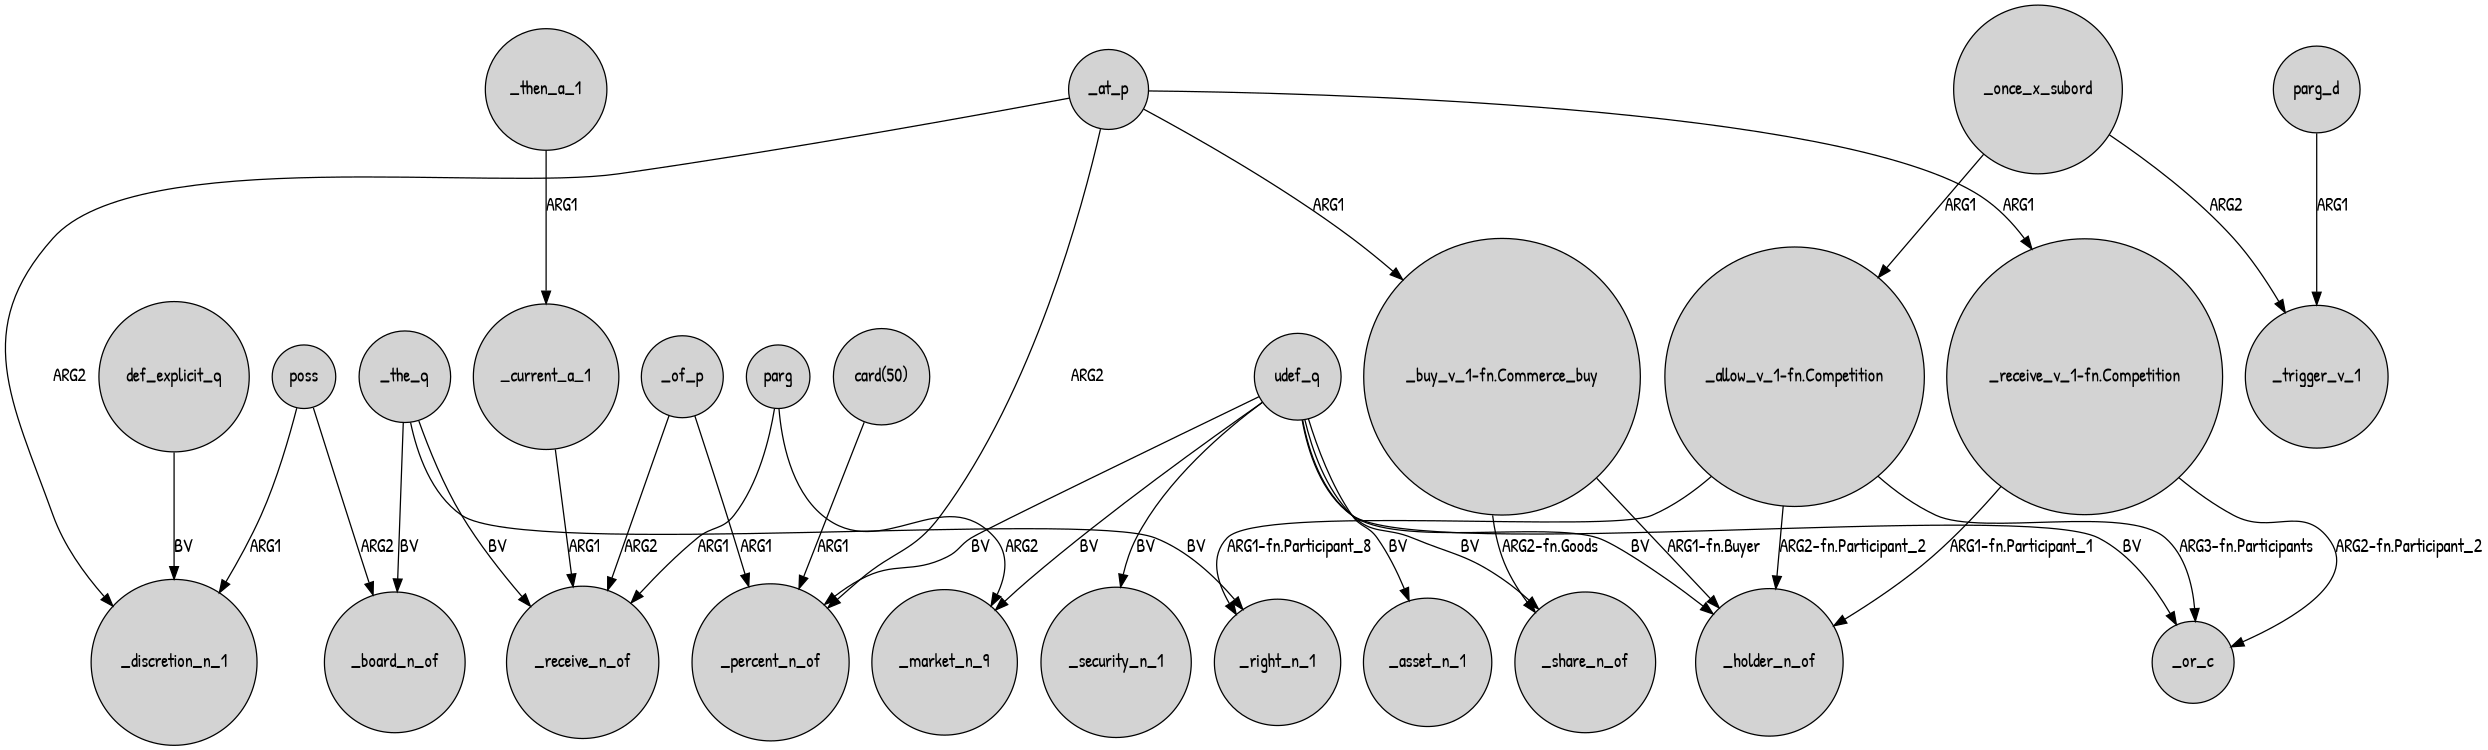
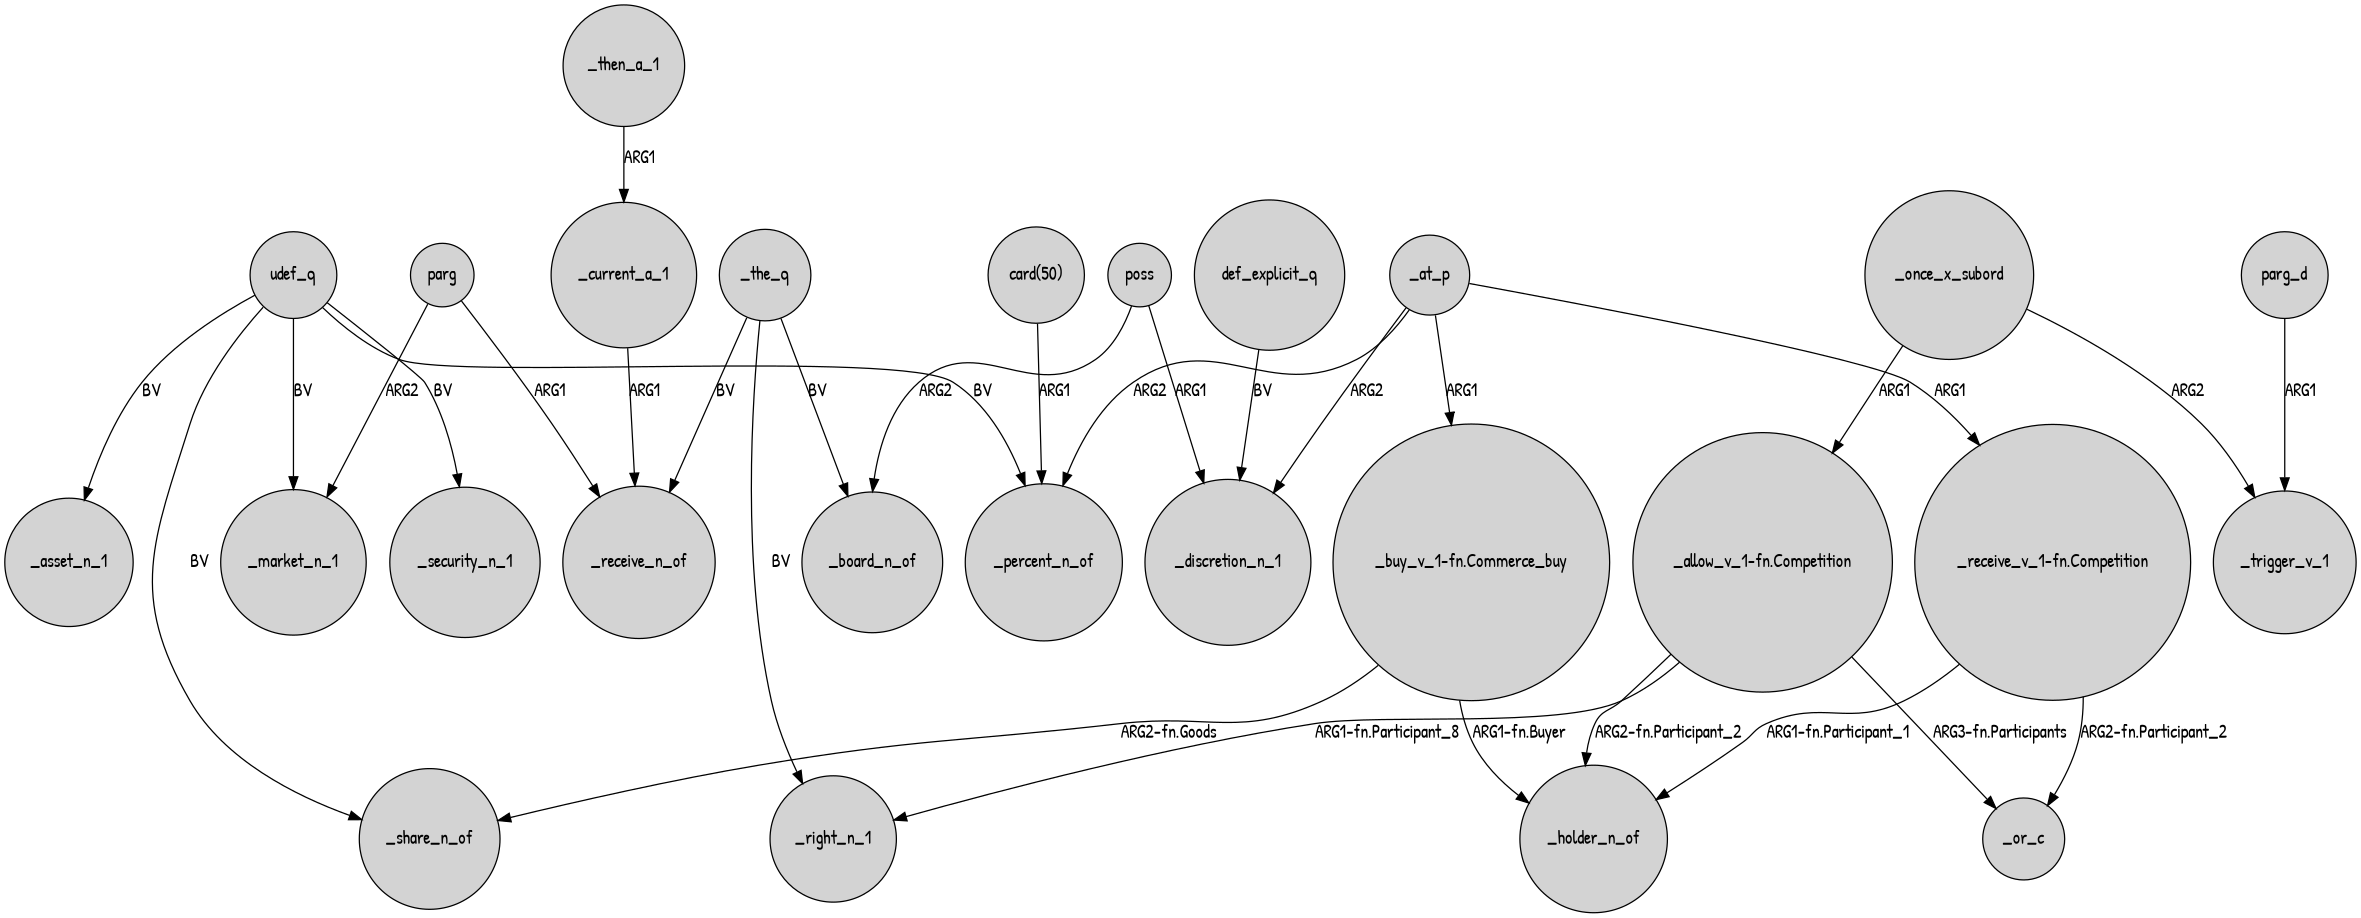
  digraph {
    fontname="Patrick Hand"
    node [fontname="Patrick Hand" shape=circle style=filled]
    edge [fontname="Patrick Hand"]
    udef_q
-   _market_n_1 [label=_market_n_9]
+   _market_n_1
    _percent_n_of
    _holder_n_of
    _security_n_1
    _asset_n_1
    _share_n_of
    _or_c
    _at_p
    _discretion_n_1
    "_buy_v_1-fn.Commerce_buy"
    "_receive_v_1-fn.Competition"
    n13 [label=parg]
    n14 [label=_receive_n_of]
    _then_a_1
    _current_a_1
    poss
    _board_n_of
    parg_d
    _trigger_v_1
-   _of_p
    _the_q
    _right_n_1
    "_allow_v_1-fn.Competition"
    _once_x_subord
    "card(50)"
    def_explicit_q
    udef_q -> _market_n_1 [label=BV]
    udef_q -> _percent_n_of [label=BV]
-   udef_q -> _holder_n_of [label=BV]
    udef_q -> _security_n_1 [label=BV]
    udef_q -> _asset_n_1 [label=BV]
    udef_q -> _share_n_of [label=BV]
-   udef_q -> _or_c [label=BV]
    _at_p -> _percent_n_of [label=ARG2]
    _at_p -> _discretion_n_1 [label=ARG2]
    _at_p -> "_buy_v_1-fn.Commerce_buy" [label=ARG1]
    _at_p -> "_receive_v_1-fn.Competition" [label=ARG1]
    "_buy_v_1-fn.Commerce_buy" -> _holder_n_of [label="ARG1-fn.Buyer"]
    "_buy_v_1-fn.Commerce_buy" -> _share_n_of [label="ARG2-fn.Goods"]
    "_receive_v_1-fn.Competition" -> _holder_n_of [label="ARG1-fn.Participant_1"]
    "_receive_v_1-fn.Competition" -> _or_c [label="ARG2-fn.Participant_2"]
    n13 -> _market_n_1 [label=ARG2]
    n13 -> n14 [label=ARG1]
    _then_a_1 -> _current_a_1 [label=ARG1]
    _current_a_1 -> n14 [label=ARG1]
    poss -> _discretion_n_1 [label=ARG1]
    poss -> _board_n_of [label=ARG2]
    parg_d -> _trigger_v_1 [label=ARG1]
-   _of_p -> _percent_n_of [label=ARG1]
-   _of_p -> n14 [label=ARG2]
    _the_q -> n14 [label=BV]
    _the_q -> _board_n_of [label=BV]
    _the_q -> _right_n_1 [label=BV]
    "_allow_v_1-fn.Competition" -> _holder_n_of [label="ARG2-fn.Participant_2"]
    "_allow_v_1-fn.Competition" -> _or_c [label="ARG3-fn.Participants"]
    "_allow_v_1-fn.Competition" -> _right_n_1 [label="ARG1-fn.Participant_8"]
    _once_x_subord -> _trigger_v_1 [label=ARG2]
    _once_x_subord -> "_allow_v_1-fn.Competition" [label=ARG1]
    "card(50)" -> _percent_n_of [label=ARG1]
    def_explicit_q -> _discretion_n_1 [label=BV]
  }
